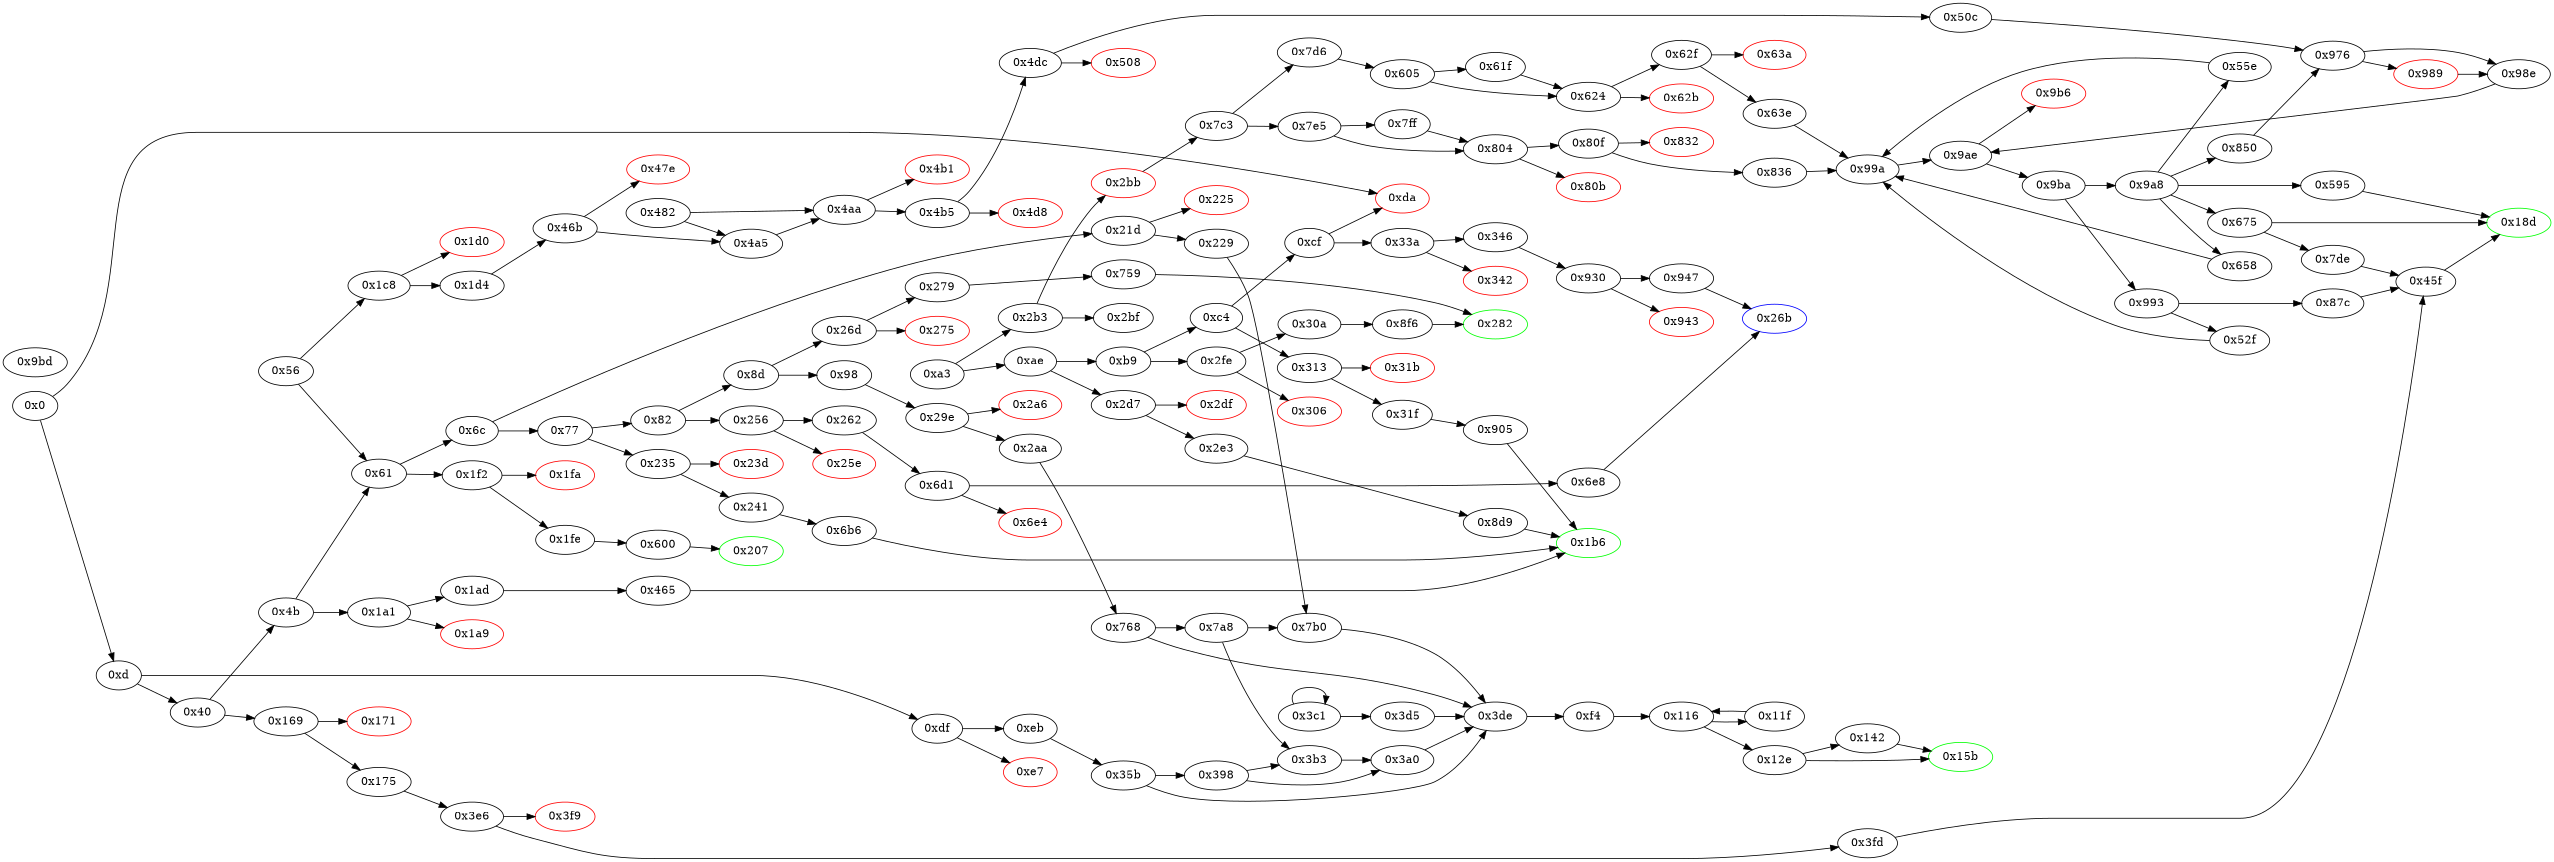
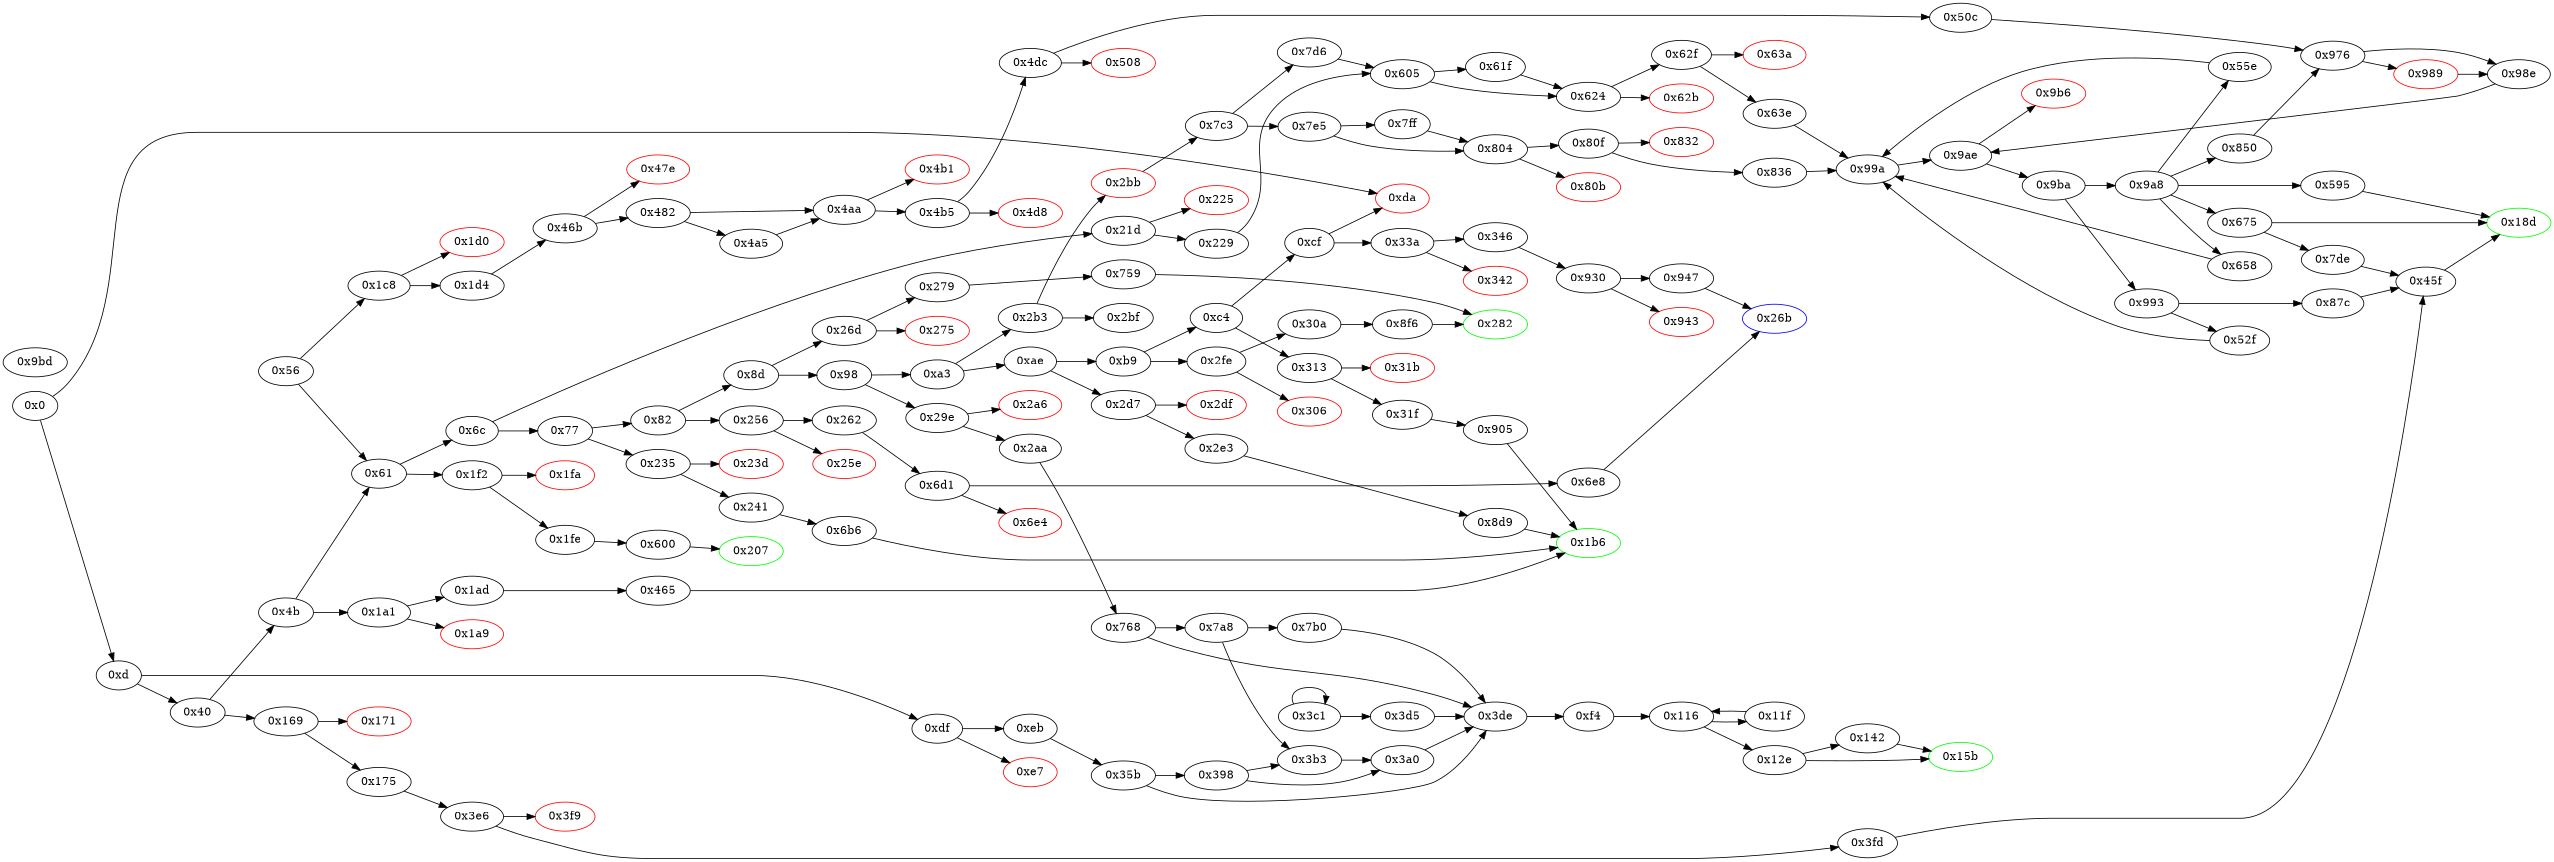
  digraph {
    rankdir=LR
    node [fillcolor=white style=filled]
    "0x943" [color=red]
    "0x930"
    "0x947"
    "0x26b" [color=blue]
    "0x15b" [color=green]
    "0x142"
    "0x6e4" [color=red]
    "0x4b1" [color=red]
    "0x4aa"
    "0x4b5"
    "0x4dc"
    "0x4d8" [color=red]
    "0x241"
    "0x6b6"
    "0x1b6" [color=green]
    "0x12e"
    "0x9b6" [color=red]
    "0x9ae"
    "0x9ba"
    "0x9a8"
    "0x993"
    "0x1fa" [color=red]
    "0x605"
    "0x61f"
    "0x624"
    "0x62b" [color=red]
    "0x62f"
    "0xeb"
    "0x35b"
    "0x3de"
    "0x398"
    "0x31b" [color=red]
    "0x313"
    "0x31f"
    "0x905"
    "0x595"
    "0x675"
    "0x658"
    "0x55e"
    "0x850"
    "0x18d" [color=green]
    "0x7de"
    "0x99a"
    "0x976"
    "0x61"
    "0x6c"
    "0x1f2"
    "0x21d"
    "0x77"
    "0x1fe"
    "0x256"
    "0x262"
    "0x25e" [color=red]
    "0x6d1"
    "0x225" [color=red]
    "0x229"
    "0x235"
    "0x82"
    "0x6e8"
    "0xcf"
    "0x33a"
    "0xda" [color=red]
    "0x342" [color=red]
    "0x346"
    "0x482"
    "0x4a5"
    "0x116"
    "0x11f"
    "0x3d5"
    "0xf4"
    "0x23d" [color=red]
    "0x3a0"
    "0x3b3"
    "0x279"
    "0x759"
    "0x282" [color=green]
    "0x1d0" [color=red]
    "0x3f9" [color=red]
    "0x52f"
    "0x87c"
    "0x45f"
    "0x832" [color=red]
    "0x80f"
    "0x836"
    "0x3e6"
    "0x3fd"
    "0x29e"
    "0x2aa"
    "0x2a6" [color=red]
    "0x768"
    "0x175"
    "0x7d6"
    "0x98"
    "0xa3"
    "0x2b3"
    "0xae"
    "0x2e3"
    "0x8d9"
    "0x465"
    "0x1a9" [color=red]
    "0x171" [color=red]
    "0x600"
    "0x26d"
    "0x275" [color=red]
    "0x207" [color=green]
    "0x2fe"
    "0x30a"
    "0x306" [color=red]
    "0x8f6"
    "0x46b"
    "0x47e" [color=red]
    "0x2bb" [color=red]
    "0x2bf"
    "0x7c3"
    "0x9bd"
    "0x169"
    "0x7a8"
    "0x804"
    "0x80b" [color=red]
    "0x56"
    "0x1c8"
    "0x1d4"
    "0x8d"
    "0x50c"
    "0x989" [color=red]
    "0x98e"
    "0x2df" [color=red]
    "0x7b0"
    "0xdf"
    "0xe7" [color=red]
    "0x40"
    "0x4b"
    "0x1a1"
    "0x0"
    "0xd"
    "0x63a" [color=red]
    "0x7e5"
    "0x7ff"
    "0x2d7"
    "0xb9"
    "0x63e"
    "0x3c1"
    "0x508" [color=red]
    "0x1ad"
    "0xc4"
    "0x930" -> "0x943"
    "0x930" -> "0x947"
    "0x947" -> "0x26b"
    "0x142" -> "0x15b"
    "0x4aa" -> "0x4b1"
    "0x4aa" -> "0x4b5"
    "0x4b5" -> "0x4dc"
    "0x4b5" -> "0x4d8"
    "0x4dc" -> "0x50c"
    "0x4dc" -> "0x508"
    "0x241" -> "0x6b6"
    "0x6b6" -> "0x1b6"
    "0x12e" -> "0x15b"
    "0x12e" -> "0x142"
    "0x9ae" -> "0x9b6"
    "0x9ae" -> "0x9ba"
    "0x9ba" -> "0x9a8"
    "0x9ba" -> "0x993"
    "0x9a8" -> "0x595"
    "0x9a8" -> "0x675"
    "0x9a8" -> "0x658"
    "0x9a8" -> "0x55e"
    "0x9a8" -> "0x850"
    "0x993" -> "0x52f"
    "0x993" -> "0x87c"
    "0x605" -> "0x61f"
    "0x605" -> "0x624"
    "0x61f" -> "0x624"
    "0x624" -> "0x62b"
    "0x624" -> "0x62f"
    "0x62f" -> "0x63a"
    "0x62f" -> "0x63e"
    "0xeb" -> "0x35b"
    "0x35b" -> "0x3de"
    "0x35b" -> "0x398"
    "0x3de" -> "0xf4"
    "0x398" -> "0x3a0"
    "0x398" -> "0x3b3"
    "0x313" -> "0x31b"
    "0x313" -> "0x31f"
    "0x31f" -> "0x905"
    "0x905" -> "0x1b6"
    "0x595" -> "0x18d"
    "0x675" -> "0x18d"
    "0x675" -> "0x7de"
    "0x658" -> "0x99a"
    "0x55e" -> "0x99a"
    "0x850" -> "0x976"
    "0x7de" -> "0x45f"
    "0x99a" -> "0x9ae"
    "0x976" -> "0x989"
    "0x976" -> "0x98e"
    "0x61" -> "0x6c"
    "0x61" -> "0x1f2"
    "0x6c" -> "0x21d"
    "0x6c" -> "0x77"
    "0x1f2" -> "0x1fa"
    "0x1f2" -> "0x1fe"
    "0x21d" -> "0x225"
    "0x21d" -> "0x229"
    "0x77" -> "0x235"
    "0x77" -> "0x82"
    "0x1fe" -> "0x600"
    "0x256" -> "0x262"
    "0x256" -> "0x25e"
    "0x262" -> "0x6d1"
    "0x6d1" -> "0x6e4"
    "0x6d1" -> "0x6e8"
-   "0x229" -> "0x7b0"
+   "0x229" -> "0x605"
    "0x235" -> "0x241"
    "0x235" -> "0x23d"
    "0x82" -> "0x256"
    "0x82" -> "0x8d"
    "0x6e8" -> "0x26b"
    "0xcf" -> "0x33a"
    "0xcf" -> "0xda"
    "0x33a" -> "0x342"
    "0x33a" -> "0x346"
    "0x346" -> "0x930"
    "0x482" -> "0x4aa"
    "0x482" -> "0x4a5"
    "0x4a5" -> "0x4aa"
    "0x116" -> "0x12e"
    "0x116" -> "0x11f"
    "0x11f" -> "0x116"
    "0x3d5" -> "0x3de"
    "0xf4" -> "0x116"
    "0x3a0" -> "0x3de"
    "0x3b3" -> "0x3a0"
    "0x279" -> "0x759"
    "0x759" -> "0x282"
    "0x52f" -> "0x99a"
    "0x87c" -> "0x45f"
    "0x45f" -> "0x18d"
    "0x80f" -> "0x832"
    "0x80f" -> "0x836"
    "0x836" -> "0x99a"
    "0x3e6" -> "0x3f9"
    "0x3e6" -> "0x3fd"
    "0x3fd" -> "0x45f"
    "0x29e" -> "0x2aa"
    "0x29e" -> "0x2a6"
    "0x2aa" -> "0x768"
    "0x768" -> "0x3de"
    "0x768" -> "0x7a8"
    "0x175" -> "0x3e6"
    "0x7d6" -> "0x605"
    "0x98" -> "0x29e"
+   "0x98" -> "0xa3"
    "0xa3" -> "0x2b3"
    "0xa3" -> "0xae"
    "0x2b3" -> "0x2bb"
    "0x2b3" -> "0x2bf"
    "0xae" -> "0x2d7"
    "0xae" -> "0xb9"
    "0x2e3" -> "0x8d9"
    "0x8d9" -> "0x1b6"
    "0x465" -> "0x1b6"
    "0x600" -> "0x207"
    "0x26d" -> "0x279"
    "0x26d" -> "0x275"
    "0x2fe" -> "0x30a"
    "0x2fe" -> "0x306"
    "0x30a" -> "0x8f6"
    "0x8f6" -> "0x282"
-   "0x46b" -> "0x4a5"
+   "0x46b" -> "0x482"
    "0x46b" -> "0x47e"
    "0x2bb" -> "0x7c3"
    "0x7c3" -> "0x7d6"
    "0x7c3" -> "0x7e5"
    "0x169" -> "0x175"
    "0x169" -> "0x171"
    "0x7a8" -> "0x3b3"
    "0x7a8" -> "0x7b0"
    "0x804" -> "0x80f"
    "0x804" -> "0x80b"
    "0x56" -> "0x61"
    "0x56" -> "0x1c8"
    "0x1c8" -> "0x1d0"
    "0x1c8" -> "0x1d4"
    "0x1d4" -> "0x46b"
    "0x8d" -> "0x98"
    "0x8d" -> "0x26d"
    "0x50c" -> "0x976"
    "0x989" -> "0x98e"
    "0x98e" -> "0x9ae"
    "0x7b0" -> "0x3de"
    "0xdf" -> "0xeb"
    "0xdf" -> "0xe7"
    "0x40" -> "0x169"
    "0x40" -> "0x4b"
    "0x4b" -> "0x61"
    "0x4b" -> "0x1a1"
    "0x1a1" -> "0x1a9"
    "0x1a1" -> "0x1ad"
    "0x0" -> "0xda"
    "0x0" -> "0xd"
    "0xd" -> "0xdf"
    "0xd" -> "0x40"
    "0x7e5" -> "0x804"
    "0x7e5" -> "0x7ff"
    "0x7ff" -> "0x804"
    "0x2d7" -> "0x2e3"
    "0x2d7" -> "0x2df"
    "0xb9" -> "0x2fe"
    "0xb9" -> "0xc4"
    "0x63e" -> "0x99a"
    "0x3c1" -> "0x3d5"
    "0x3c1" -> "0x3c1"
    "0x1ad" -> "0x465"
    "0xc4" -> "0x313"
    "0xc4" -> "0xcf"
  }
